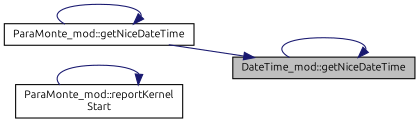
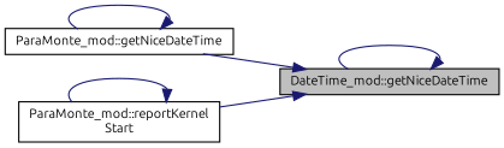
  digraph {
    fontname=Ubuntu
    rankdir=RL
    node [color=black fillcolor=white fontname=Ubuntu fontsize=10 shape=record style=filled]
    edge [color=midnightblue dir=back fontname=Ubuntu fontsize=10 labelfontname=Helvetica labelfontsize=10 style=solid]
    n1 [fillcolor=grey75 fontcolor=black height=0.2 label="DateTime_mod::getNiceDateTime" width=0.4]
    n2 [height=0.2 label="ParaMonte_mod::getNiceDateTime" width=0.4]
    n3 [height=0.2 label="ParaMonte_mod::reportKernel\lStart" width=0.4]
    n1 -> n1
    n1 -> n2
+   n1 -> n3
    n2 -> n2
    n3 -> n3
  }
